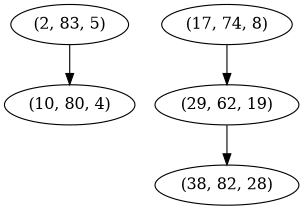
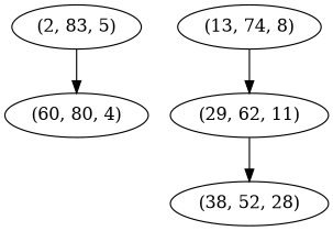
  digraph {
    n1 [label="(2, 83, 5)"]
-   "(10, 80, 4)"
-   "(17, 74, 8)"
-   "(29, 62, 19)"
-   "(38, 52, 28)" [label="(38, 82, 28)"]
+   "(10, 80, 4)" [label="(60, 80, 4)"]
+   "(17, 74, 8)" [label="(13, 74, 8)"]
+   "(29, 62, 19)" [label="(29, 62, 11)"]
+   "(38, 52, 28)"
    n1 -> "(10, 80, 4)"
    "(17, 74, 8)" -> "(29, 62, 19)"
    "(29, 62, 19)" -> "(38, 52, 28)"
  }
